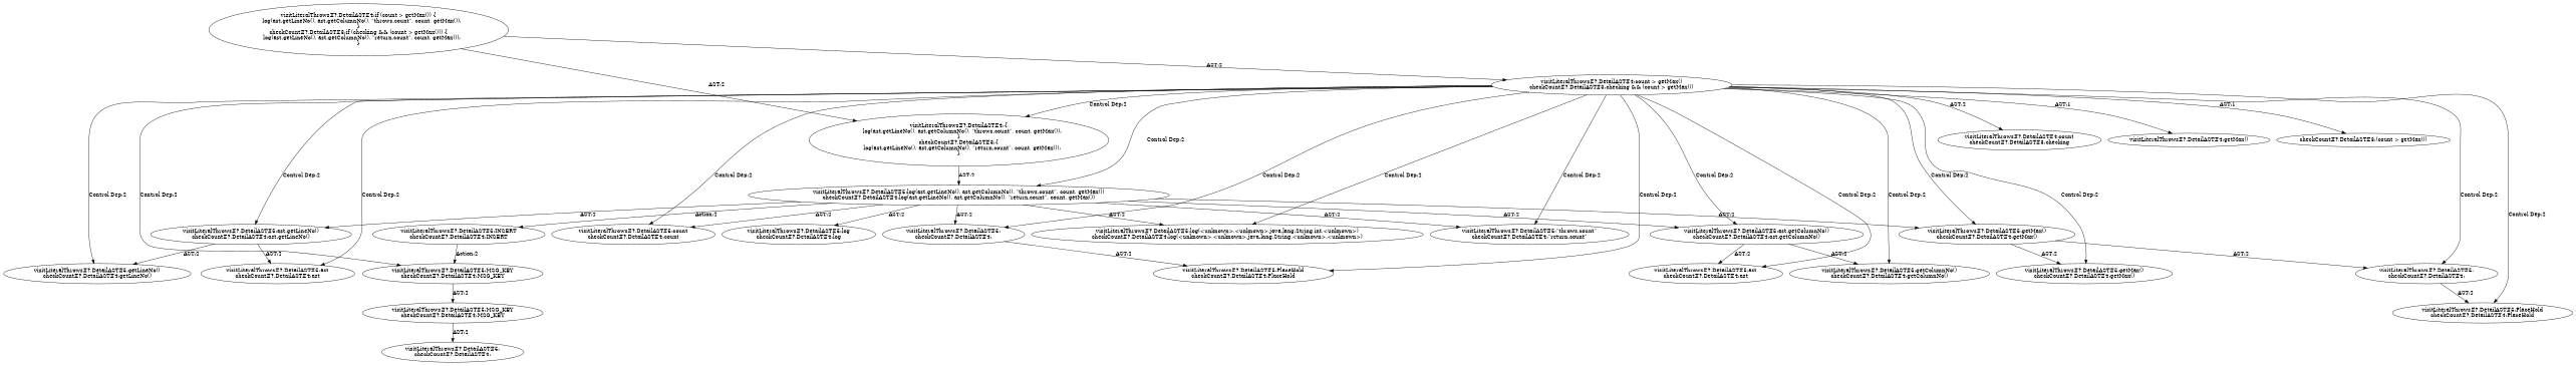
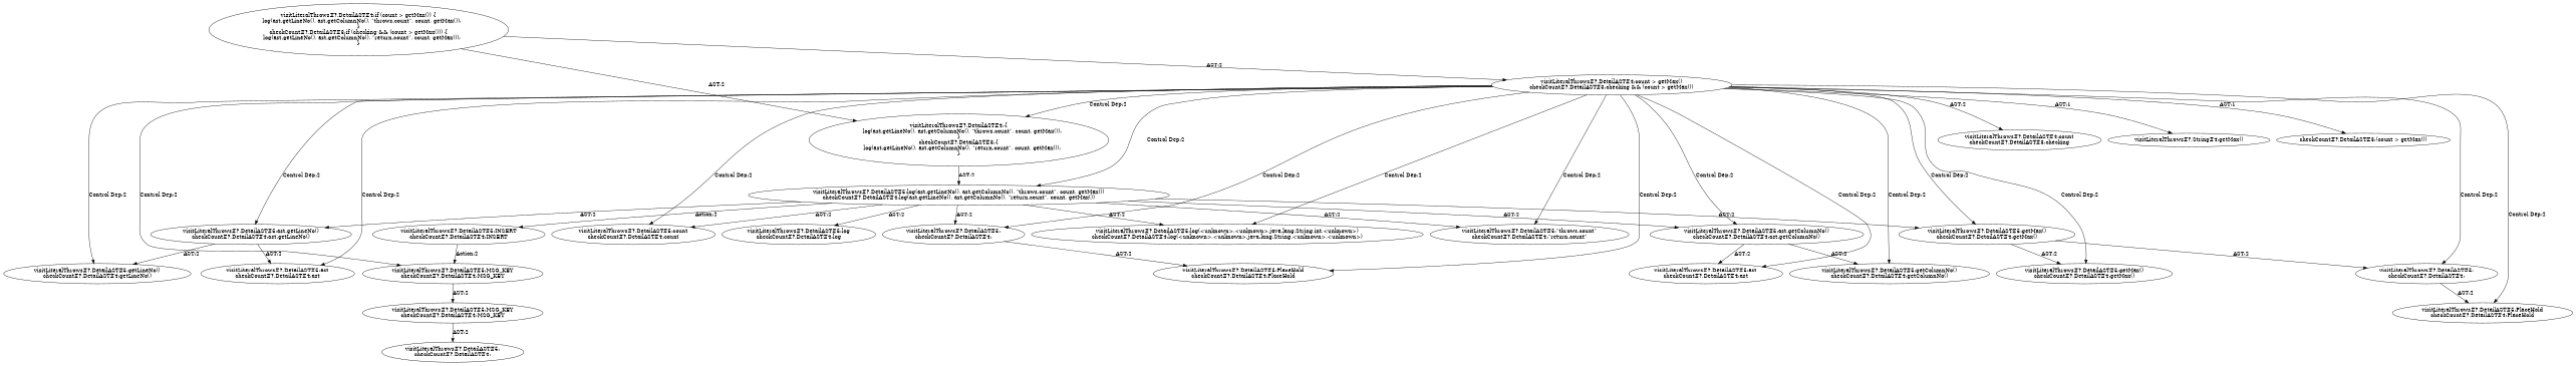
  digraph {
    node [shape=ellipse]
    n1 [label="visitLiteralThrows#?,DetailAST#5:INSERT\ncheckCount#?,DetailAST#4:INSERT"]
    n2 [label="visitLiteralThrows#?,DetailAST#5:MSG_KEY\ncheckCount#?,DetailAST#4:MSG_KEY"]
    n3 [label="visitLiteralThrows#?,DetailAST#5:log(ast.getLineNo(), ast.getColumnNo(), \"throws.count\", count, getMax())\ncheckCount#?,DetailAST#4:log(ast.getLineNo(), ast.getColumnNo(), \"return.count\", count, getMax())"]
    n4 [label="visitLiteralThrows#?,DetailAST#5:log(<unknown>,<unknown>,java.lang.String,int,<unknown>)\ncheckCount#?,DetailAST#4:log(<unknown>,<unknown>,java.lang.String,<unknown>,<unknown>)"]
    n5 [label="visitLiteralThrows#?,DetailAST#5:\ncheckCount#?,DetailAST#4:"]
    n6 [label="visitLiteralThrows#?,DetailAST#5:ast.getLineNo()\ncheckCount#?,DetailAST#4:ast.getLineNo()"]
    n7 [label="visitLiteralThrows#?,DetailAST#5:ast.getColumnNo()\ncheckCount#?,DetailAST#4:ast.getColumnNo()"]
    n8 [label="visitLiteralThrows#?,DetailAST#5:\"throws.count\"\ncheckCount#?,DetailAST#4:\"return.count\""]
    n9 [label="visitLiteralThrows#?,DetailAST#5:count\ncheckCount#?,DetailAST#4:count"]
    n10 [label="visitLiteralThrows#?,DetailAST#5:getMax()\ncheckCount#?,DetailAST#4:getMax()"]
    n11 [label="visitLiteralThrows#?,DetailAST#5:log\ncheckCount#?,DetailAST#4:log"]
    n12 [label="visitLiteralThrows#?,DetailAST#4:count > getMax()\ncheckCount#?,DetailAST#3:checking && (count > getMax())"]
    n13 [label="visitLiteralThrows#?,DetailAST#4:count\ncheckCount#?,DetailAST#3:checking"]
-   n14 [label="visitLiteralThrows#?,DetailAST#4:getMax()"]
+   n14 [label="visitLiteralThrows#?,String#4:getMax()"]
    n15 [label="visitLiteralThrows#?,DetailAST#4:\{\n    log(ast.getLineNo(), ast.getColumnNo(), \"throws.count\", count, getMax());\n\}\ncheckCount#?,DetailAST#3:\{\n    log(ast.getLineNo(), ast.getColumnNo(), \"return.count\", count, getMax());\n\}"]
    n16 [label="visitLiteralThrows#?,DetailAST#5:PlaceHold\ncheckCount#?,DetailAST#4:PlaceHold"]
    n17 [label="visitLiteralThrows#?,DetailAST#5:getLineNo()\ncheckCount#?,DetailAST#4:getLineNo()"]
    n18 [label="visitLiteralThrows#?,DetailAST#5:ast\ncheckCount#?,DetailAST#4:ast"]
    n19 [label="visitLiteralThrows#?,DetailAST#5:getColumnNo()\ncheckCount#?,DetailAST#4:getColumnNo()"]
    n20 [label="visitLiteralThrows#?,DetailAST#5:ast\ncheckCount#?,DetailAST#4:ast"]
    n21 [label="visitLiteralThrows#?,DetailAST#5:getMax()\ncheckCount#?,DetailAST#4:getMax()"]
    n22 [label="visitLiteralThrows#?,DetailAST#5:\ncheckCount#?,DetailAST#4:"]
    n23 [label="visitLiteralThrows#?,DetailAST#5:PlaceHold\ncheckCount#?,DetailAST#4:PlaceHold"]
    n24 [label="checkCount#?,DetailAST#3:(count > getMax())"]
    n25 [label="visitLiteralThrows#?,DetailAST#4:if (count > getMax()) \{\n    log(ast.getLineNo(), ast.getColumnNo(), \"throws.count\", count, getMax());\n\}\ncheckCount#?,DetailAST#3:if (checking && (count > getMax())) \{\n    log(ast.getLineNo(), ast.getColumnNo(), \"return.count\", count, getMax());\n\}"]
    n26 [label="visitLiteralThrows#?,DetailAST#5:MSG_KEY\ncheckCount#?,DetailAST#4:MSG_KEY"]
    n27 [label="visitLiteralThrows#?,DetailAST#5:\ncheckCount#?,DetailAST#4:"]
    n1 -> n2 [label="Action:2"]
    n2 -> n26 [label="AST:2"]
    n3 -> n1 [label="Action:2"]
    n3 -> n4 [label="AST:2"]
    n3 -> n5 [label="AST:2"]
    n3 -> n6 [label="AST:2"]
    n3 -> n7 [label="AST:2"]
    n3 -> n8 [label="AST:2"]
    n3 -> n9 [label="AST:2"]
    n3 -> n10 [label="AST:2"]
    n3 -> n11 [label="AST:2"]
    n5 -> n16 [label="AST:2"]
    n6 -> n17 [label="AST:2"]
    n6 -> n18 [label="AST:2"]
    n7 -> n19 [label="AST:2"]
    n7 -> n20 [label="AST:2"]
    n10 -> n21 [label="AST:2"]
    n10 -> n22 [label="AST:2"]
    n12 -> n2 [label="Control Dep:2"]
    n12 -> n3 [label="Control Dep:2"]
    n12 -> n4 [label="Control Dep:2"]
    n12 -> n5 [label="Control Dep:2"]
    n12 -> n6 [label="Control Dep:2"]
    n12 -> n7 [label="Control Dep:2"]
    n12 -> n8 [label="Control Dep:2"]
    n12 -> n9 [label="Control Dep:2"]
    n12 -> n10 [label="Control Dep:2"]
    n12 -> n13 [label="AST:2"]
    n12 -> n14 [label="AST:1"]
    n12 -> n15 [label="Control Dep:2"]
    n12 -> n16 [label="Control Dep:2"]
    n12 -> n17 [label="Control Dep:2"]
    n12 -> n18 [label="Control Dep:2"]
    n12 -> n19 [label="Control Dep:2"]
    n12 -> n20 [label="Control Dep:2"]
    n12 -> n21 [label="Control Dep:2"]
    n12 -> n22 [label="Control Dep:2"]
    n12 -> n23 [label="Control Dep:2"]
    n12 -> n24 [label="AST:1"]
    n15 -> n3 [label="AST:2"]
    n22 -> n23 [label="AST:2"]
    n25 -> n12 [label="AST:2"]
    n25 -> n15 [label="AST:2"]
    n26 -> n27 [label="AST:2"]
  }
